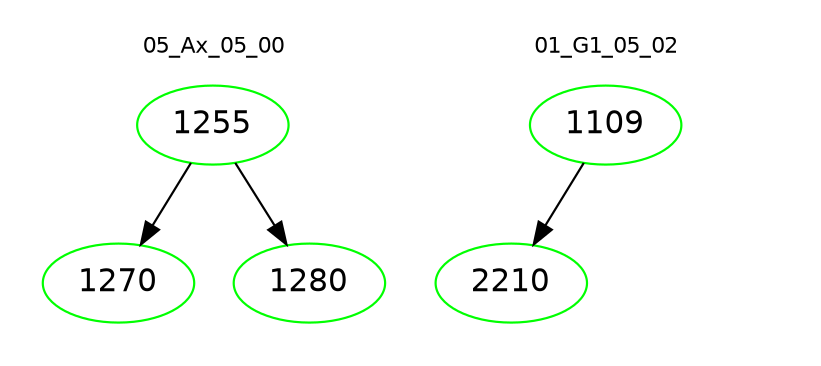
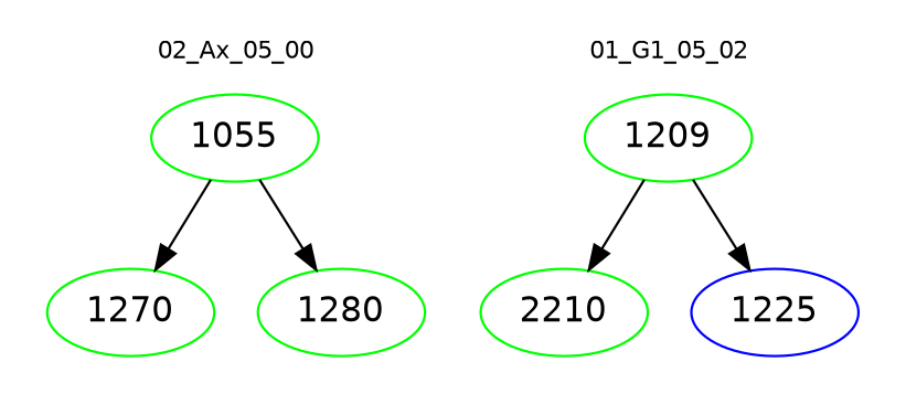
  digraph {
    fontname="DejaVu Sans"
    node [color=green fontname="DejaVu Sans"]
    edge [color=black fontname="DejaVu Sans"]
-   n1 [label=1255]
+   n1 [label=1055]
    n2 [label=1270]
    n3 [label=1280]
-   n4 [label=1109]
+   n4 [label=1209]
    n5 [label=2210]
+   n6 [color=blue label=1225]
    subgraph cluster_1 {
      color=white
      fontsize=10
-     label="05_Ax_05_00"
+     label="02_Ax_05_00"
      n1
      n2
      n3
    }
    subgraph cluster_2 {
      color=white
      fontsize=10
      label="01_G1_05_02"
      n4
      n5
+     n6
    }
    n1 -> n2
    n1 -> n3
    n4 -> n5
+   n4 -> n6
  }
